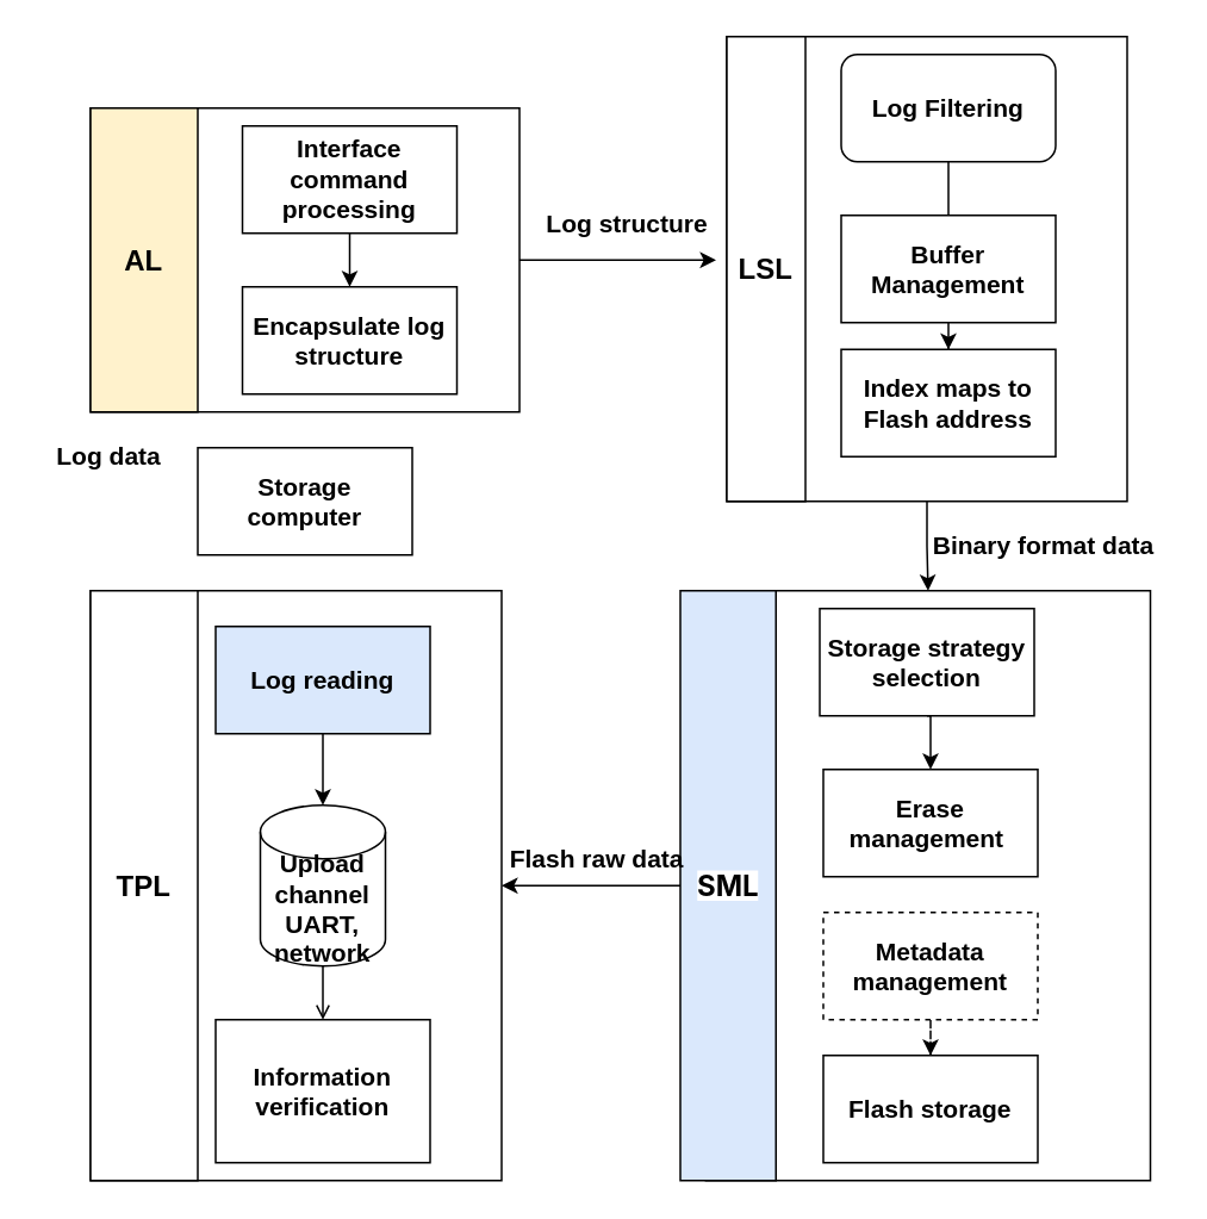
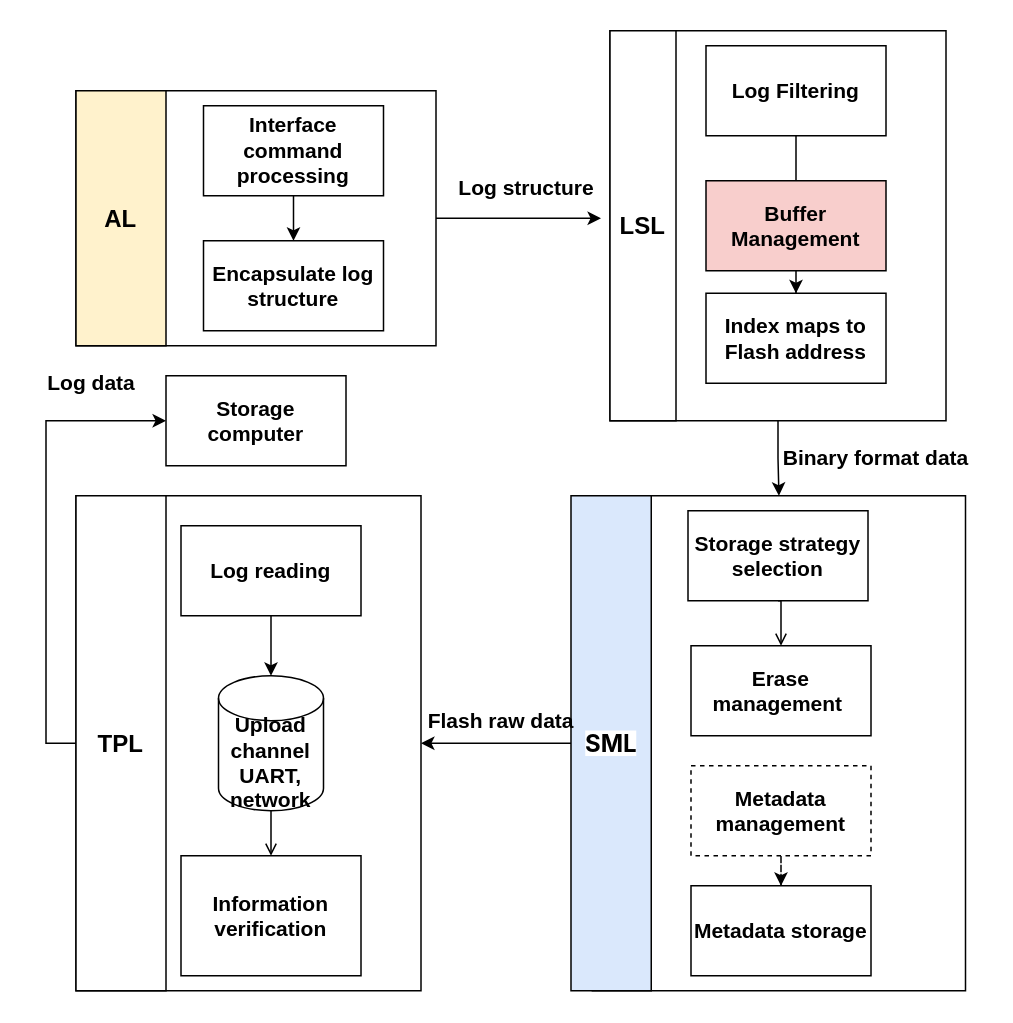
  <mxCell id="0" />
  <mxCell id="1" parent="0" />
  <mxCell id="2" style="edgeStyle=orthogonalEdgeStyle;rounded=0;orthogonalLoop=1;jettySize=auto;html=1;exitX=0.5;exitY=1;exitDx=0;exitDy=0;entryX=0.5;entryY=0;entryDx=0;entryDy=0;fontSize=12;" edge="1" parent="1" source="3" target="17"><mxGeometry relative="1" as="geometry" /></mxCell>
  <mxCell id="3" value="" style="rounded=0;whiteSpace=wrap;html=1;fontSize=12;" vertex="1" parent="1"><mxGeometry x="406" y="20" width="224" height="260" as="geometry" /></mxCell>
  <mxCell id="4" value="" style="edgeStyle=orthogonalEdgeStyle;rounded=0;orthogonalLoop=1;jettySize=auto;html=1;fontSize=12;" edge="1" parent="1" source="5"><mxGeometry relative="1" as="geometry"><mxPoint x="400" y="145" as="targetPoint" /></mxGeometry></mxCell>
  <mxCell id="5" value="" style="rounded=0;whiteSpace=wrap;html=1;align=center;fontSize=12;" vertex="1" parent="1"><mxGeometry x="50" y="60" width="240" height="170" as="geometry" /></mxCell>
  <mxCell id="6" value="&lt;b&gt;AL&lt;/b&gt;" style="rounded=0;whiteSpace=wrap;html=1;fontSize=16;fillColor=#fff2cc;" vertex="1" parent="1"><mxGeometry x="50" y="60" width="60" height="170" as="geometry" /></mxCell>
  <mxCell id="7" style="edgeStyle=orthogonalEdgeStyle;rounded=0;orthogonalLoop=1;jettySize=auto;html=1;exitX=0.5;exitY=1;exitDx=0;exitDy=0;entryX=0.5;entryY=0;entryDx=0;entryDy=0;fontSize=12;" edge="1" parent="1" source="8" target="9"><mxGeometry relative="1" as="geometry" /></mxCell>
  <mxCell id="8" value="Interface command processing" style="rounded=0;whiteSpace=wrap;html=1;fontSize=14;fontStyle=1" vertex="1" parent="1"><mxGeometry x="135" y="70" width="120" height="60" as="geometry" /></mxCell>
  <mxCell id="9" value="&lt;div&gt;Encapsulate log structure&lt;/div&gt;" style="rounded=0;whiteSpace=wrap;html=1;fontSize=14;fontStyle=1" vertex="1" parent="1"><mxGeometry x="135" y="160" width="120" height="60" as="geometry" /></mxCell>
  <mxCell id="10" value="" style="edgeStyle=orthogonalEdgeStyle;rounded=0;orthogonalLoop=1;jettySize=auto;html=1;fontSize=12;endArrow=none;" edge="1" parent="1" source="11" target="13"><mxGeometry relative="1" as="geometry" /></mxCell>
- <mxCell id="11" value="Log Filtering" style="whiteSpace=wrap;html=1;fontSize=14;fontStyle=1;rounded=1;" vertex="1" parent="1"><mxGeometry x="470" y="30" width="120" height="60" as="geometry" /></mxCell>
+ <mxCell id="11" value="Log Filtering" style="rounded=0;whiteSpace=wrap;html=1;fontSize=14;fontStyle=1" vertex="1" parent="1"><mxGeometry x="470" y="30" width="120" height="60" as="geometry" /></mxCell>
  <mxCell id="12" value="" style="edgeStyle=orthogonalEdgeStyle;rounded=0;orthogonalLoop=1;jettySize=auto;html=1;fontSize=12;" edge="1" parent="1" source="13" target="15"><mxGeometry relative="1" as="geometry" /></mxCell>
- <mxCell id="13" value="Buffer Management" style="rounded=0;whiteSpace=wrap;html=1;fontSize=14;fontStyle=1" vertex="1" parent="1"><mxGeometry x="470" y="120" width="120" height="60" as="geometry" /></mxCell>
+ <mxCell id="13" value="Buffer Management" style="rounded=0;whiteSpace=wrap;html=1;fontSize=14;fontStyle=1;fillColor=#f8cecc;" vertex="1" parent="1"><mxGeometry x="470" y="120" width="120" height="60" as="geometry" /></mxCell>
  <mxCell id="14" value="LSL" style="rounded=0;whiteSpace=wrap;html=1;fontSize=16;fontStyle=1" vertex="1" parent="1"><mxGeometry x="406" y="20" width="44" height="260" as="geometry" /></mxCell>
  <mxCell id="15" value="Index maps to Flash address" style="rounded=0;whiteSpace=wrap;html=1;fontSize=14;fontStyle=1" vertex="1" parent="1"><mxGeometry x="470" y="195" width="120" height="60" as="geometry" /></mxCell>
  <mxCell id="16" style="edgeStyle=orthogonalEdgeStyle;rounded=0;orthogonalLoop=1;jettySize=auto;html=1;entryX=1;entryY=0.5;entryDx=0;entryDy=0;fontSize=12;" edge="1" parent="1" source="17" target="26"><mxGeometry relative="1" as="geometry" /></mxCell>
  <mxCell id="17" value="" style="rounded=0;whiteSpace=wrap;html=1;fontSize=12;" vertex="1" parent="1"><mxGeometry x="394.25" y="330" width="248.75" height="330" as="geometry" /></mxCell>
  <mxCell id="18" value="&lt;div style=&quot;text-align: start;&quot;&gt;&lt;span style=&quot;color: light-dark(rgb(0, 0, 0), rgb(255, 255, 255)); font-size: 16px; background-color: rgb(255, 255, 255);&quot;&gt;&lt;font face=&quot;Inter, -apple-system, BlinkMacSystemFont, Segoe UI, SF Pro SC, SF Pro Display, SF Pro Icons, PingFang SC, Hiragino Sans GB, Microsoft YaHei, Helvetica Neue, Helvetica, Arial, sans-serif&quot;&gt;&lt;b&gt;SML&lt;/b&gt;&lt;/font&gt;&lt;/span&gt;&lt;/div&gt;" style="rounded=0;whiteSpace=wrap;html=1;fontSize=12;fillColor=#dae8fc;" vertex="1" parent="1"><mxGeometry x="380" y="330" width="53.5" height="330" as="geometry" /></mxCell>
- <mxCell id="19" style="edgeStyle=orthogonalEdgeStyle;rounded=0;orthogonalLoop=1;jettySize=auto;html=1;exitX=0.5;exitY=1;exitDx=0;exitDy=0;entryX=0.5;entryY=0;entryDx=0;entryDy=0;fontSize=12;" edge="1" parent="1" source="20" target="21"><mxGeometry relative="1" as="geometry" /></mxCell>
+ <mxCell id="19" style="edgeStyle=orthogonalEdgeStyle;rounded=0;orthogonalLoop=1;jettySize=auto;html=1;exitX=0.5;exitY=1;exitDx=0;exitDy=0;entryX=0.5;entryY=0;entryDx=0;entryDy=0;fontSize=12;endArrow=open;" edge="1" parent="1" source="20" target="21"><mxGeometry relative="1" as="geometry" /></mxCell>
  <mxCell id="20" value="&lt;div&gt;Storage strategy selection&lt;/div&gt;" style="rounded=0;whiteSpace=wrap;html=1;fontSize=14;fontStyle=1" vertex="1" parent="1"><mxGeometry x="458" y="340" width="120" height="60" as="geometry" /></mxCell>
  <mxCell id="21" value="Erase management&amp;nbsp;" style="rounded=0;whiteSpace=wrap;html=1;fontSize=14;fontStyle=1" vertex="1" parent="1"><mxGeometry x="460" y="430" width="120" height="60" as="geometry" /></mxCell>
  <mxCell id="22" value="" style="edgeStyle=orthogonalEdgeStyle;rounded=0;orthogonalLoop=1;jettySize=auto;html=1;fontSize=12;dashed=1;" edge="1" parent="1" source="23" target="24"><mxGeometry relative="1" as="geometry" /></mxCell>
  <mxCell id="23" value="&lt;div&gt;Metadata management&lt;/div&gt;" style="rounded=0;whiteSpace=wrap;html=1;fontSize=14;fontStyle=1;dashed=1;" vertex="1" parent="1"><mxGeometry x="460" y="510" width="120" height="60" as="geometry" /></mxCell>
- <mxCell id="24" value="Flash storage" style="rounded=0;whiteSpace=wrap;html=1;fontSize=14;fontStyle=1" vertex="1" parent="1"><mxGeometry x="460" y="590" width="120" height="60" as="geometry" /></mxCell>
+ <mxCell id="24" value="Metadata storage" style="rounded=0;whiteSpace=wrap;html=1;fontSize=14;fontStyle=1" vertex="1" parent="1"><mxGeometry x="460" y="590" width="120" height="60" as="geometry" /></mxCell>
  <mxCell id="25" style="edgeStyle=orthogonalEdgeStyle;rounded=0;orthogonalLoop=1;jettySize=auto;html=1;exitX=0.5;exitY=1;exitDx=0;exitDy=0;fontSize=12;" edge="1" parent="1" source="20" target="20"><mxGeometry relative="1" as="geometry" /></mxCell>
  <mxCell id="26" value="&lt;h4 style=&quot;-webkit-font-smoothing: antialiased; box-sizing: border-box; -webkit-tap-highlight-color: rgba(0, 0, 0, 0); font-weight: 700; line-height: 28px; margin-top: 24px; color: rgb(0, 0, 0); overflow-anchor: auto; font-family: Inter, -apple-system, BlinkMacSystemFont, &amp;quot;Segoe UI&amp;quot;, &amp;quot;SF Pro SC&amp;quot;, &amp;quot;SF Pro Display&amp;quot;, &amp;quot;SF Pro Icons&amp;quot;, &amp;quot;PingFang SC&amp;quot;, &amp;quot;Hiragino Sans GB&amp;quot;, &amp;quot;Microsoft YaHei&amp;quot;, &amp;quot;Helvetica Neue&amp;quot;, Helvetica, Arial, sans-serif; font-style: normal; font-variant-ligatures: normal; font-variant-caps: normal; letter-spacing: normal; orphans: 2; text-align: start; text-indent: 0px; text-transform: none; widows: 2; word-spacing: 0px; -webkit-text-stroke-width: 0px; white-space: normal; background-color: rgb(255, 255, 255); text-decoration-thickness: initial; text-decoration-style: initial; text-decoration-color: initial; margin-bottom: 8px !important; padding-bottom: 0px !important;&quot; class=&quot;header-jfw95c auto-hide-last-sibling-br&quot;&gt;&lt;br&gt;&lt;/h4&gt;&lt;div&gt;&lt;br&gt;&lt;/div&gt;" style="rounded=0;whiteSpace=wrap;html=1;fontSize=12;" vertex="1" parent="1"><mxGeometry x="50" y="330" width="230" height="330" as="geometry" /></mxCell>
+ <mxCell id="27" style="edgeStyle=orthogonalEdgeStyle;rounded=0;orthogonalLoop=1;jettySize=auto;html=1;exitX=0;exitY=0.5;exitDx=0;exitDy=0;entryX=0;entryY=0.5;entryDx=0;entryDy=0;" edge="1" parent="1" source="28" target="38"><mxGeometry relative="1" as="geometry" /></mxCell>
  <mxCell id="28" value="&lt;span&gt;TPL&lt;/span&gt;" style="rounded=0;whiteSpace=wrap;html=1;fontSize=16;fontStyle=1" vertex="1" parent="1"><mxGeometry x="50" y="330" width="60" height="330" as="geometry" /></mxCell>
  <mxCell id="29" value="" style="edgeStyle=orthogonalEdgeStyle;rounded=0;orthogonalLoop=1;jettySize=auto;html=1;fontSize=12;" edge="1" parent="1" source="30" target="32"><mxGeometry relative="1" as="geometry" /></mxCell>
- <mxCell id="30" value="Log reading" style="rounded=0;whiteSpace=wrap;html=1;fontSize=14;fontStyle=1;fillColor=#dae8fc;" vertex="1" parent="1"><mxGeometry x="120" y="350" width="120" height="60" as="geometry" /></mxCell>
+ <mxCell id="30" value="Log reading" style="rounded=0;whiteSpace=wrap;html=1;fontSize=14;fontStyle=1" vertex="1" parent="1"><mxGeometry x="120" y="350" width="120" height="60" as="geometry" /></mxCell>
  <mxCell id="31" value="" style="edgeStyle=orthogonalEdgeStyle;rounded=0;orthogonalLoop=1;jettySize=auto;html=1;fontSize=12;endArrow=open;" edge="1" parent="1" source="32" target="33"><mxGeometry relative="1" as="geometry" /></mxCell>
  <mxCell id="32" value="Upload channel UART, network" style="shape=cylinder3;whiteSpace=wrap;html=1;boundedLbl=1;backgroundOutline=1;size=15;fontSize=14;fontStyle=1" vertex="1" parent="1"><mxGeometry x="145" y="450" width="70" height="90" as="geometry" /></mxCell>
  <mxCell id="33" value="&lt;div&gt;Information verification&lt;/div&gt;" style="rounded=0;whiteSpace=wrap;html=1;fontSize=14;fontStyle=1" vertex="1" parent="1"><mxGeometry x="120" y="570" width="120" height="80" as="geometry" /></mxCell>
  <mxCell id="34" value="Log structure" style="text;html=1;align=center;verticalAlign=middle;resizable=0;points=[];autosize=1;strokeColor=none;fillColor=none;fontSize=14;fontStyle=1" vertex="1" parent="1"><mxGeometry x="295" y="110" width="110" height="30" as="geometry" /></mxCell>
  <mxCell id="35" value="Binary format data" style="text;html=1;align=center;verticalAlign=middle;resizable=0;points=[];autosize=1;strokeColor=none;fillColor=none;fontSize=14;fontStyle=1" vertex="1" parent="1"><mxGeometry x="513" y="290" width="140" height="30" as="geometry" /></mxCell>
  <mxCell id="36" value="Flash raw data&amp;nbsp;" style="text;html=1;align=center;verticalAlign=middle;resizable=0;points=[];autosize=1;strokeColor=none;fillColor=none;fontSize=14;fontStyle=1" vertex="1" parent="1"><mxGeometry x="275" y="465" width="120" height="30" as="geometry" /></mxCell>
  <mxCell id="37" value="Log data" style="text;html=1;align=center;verticalAlign=middle;resizable=0;points=[];autosize=1;strokeColor=none;fillColor=none;fontSize=14;fontStyle=1" vertex="1" parent="1"><mxGeometry x="20" y="240" width="80" height="30" as="geometry" /></mxCell>
  <mxCell id="38" value="&lt;div&gt;Storage computer&lt;/div&gt;" style="rounded=0;whiteSpace=wrap;html=1;fontSize=14;fontStyle=1" vertex="1" parent="1"><mxGeometry x="110" y="250" width="120" height="60" as="geometry" /></mxCell>
